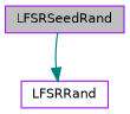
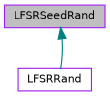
  digraph {
    rankdir=TB
    node [color=purple fontname=Helvetica fontsize=10 shape=record style=filled]
    n1 [fillcolor=grey75 fontcolor=black height=0.2 label=LFSRSeedRand width=0.4]
    n2 [fillcolor=white height=0.2 label=LFSRRand width=0.4]
-   n1 -> n2 [color=teal fontname=Helvetica fontsize=10 labelfontname=Helvetica labelfontsize=10 style=solid]
+   n2 -> n1 [color=teal fontname=Helvetica fontsize=10 labelfontname=Helvetica labelfontsize=10 style=solid]
  }
